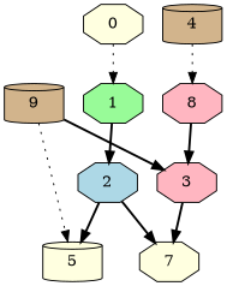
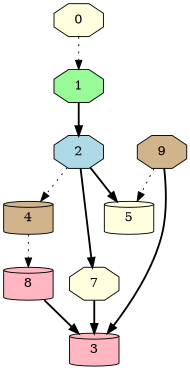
  digraph {
    "Duplicate states"=0
    GraphType=S_P
    "Max states in OPEN"=0
    Modes="120000ms; topo-ordered tasks, ; Pruning: task equivalence, fixed order ready list, ; F-value: ; Optimisation: best schedule length (SL) optimisation on equal, "
    NumberOfTasks=10
    "Pruned using list schedule length"=2031
    "States removed from OPEN"=0
    TargetSystem="Homogeneous-16"
    "Time to schedule (ms)"=140
    "Total idle time"=57
    "Total schedule length"=49
    "Total sequential time"=57
    "Total states created"=3820
    node [Processor=0 Weight=7 fillcolor=lightyellow shape=octagon style=filled]
    edge [Weight=14 style=bold]
    0 ["Finish time"=10 "Start time"=0 Weight=10]
    1 ["Finish time"=13 "Start time"=10 Weight=3 fillcolor=palegreen]
    2 ["Finish time"=20 "Start time"=13 fillcolor=lightblue]
    4 ["Finish time"=29 "Start time"=27 Weight=2 fillcolor=tan shape=cylinder]
    5 ["Finish time"=30 Processor=1 "Start time"=26 Weight=4 shape=cylinder]
    7 ["Finish time"=27 "Start time"=20]
-   8 ["Finish time"=37 "Start time"=29 Weight=8 fillcolor=lightpink]
-   3 ["Finish time"=49 "Start time"=42 fillcolor=lightpink]
-   9 ["Finish time"=34 Processor=1 "Start time"=30 Weight=4 fillcolor=tan shape=cylinder]
+   8 ["Finish time"=37 "Start time"=29 Weight=8 fillcolor=lightpink shape=cylinder]
+   3 ["Finish time"=49 "Start time"=42 fillcolor=lightpink shape=cylinder]
+   9 ["Finish time"=34 Processor=1 "Start time"=30 Weight=4 fillcolor=tan]
    0 -> 1 [style=dotted]
    1 -> 2 [Weight=6]
+   2 -> 4 [Weight=10 style=dotted]
    2 -> 5 [Weight=6]
    2 -> 7
    4 -> 8 [Weight=6 style=dotted]
-   3 -> 7
+   7 -> 3
    8 -> 3 [Weight=15]
    9 -> 5 [Weight=10 style=dotted]
    9 -> 3 [Weight=8]
  }
